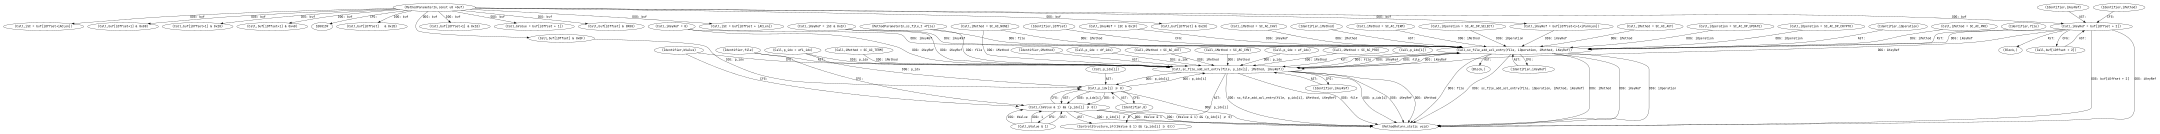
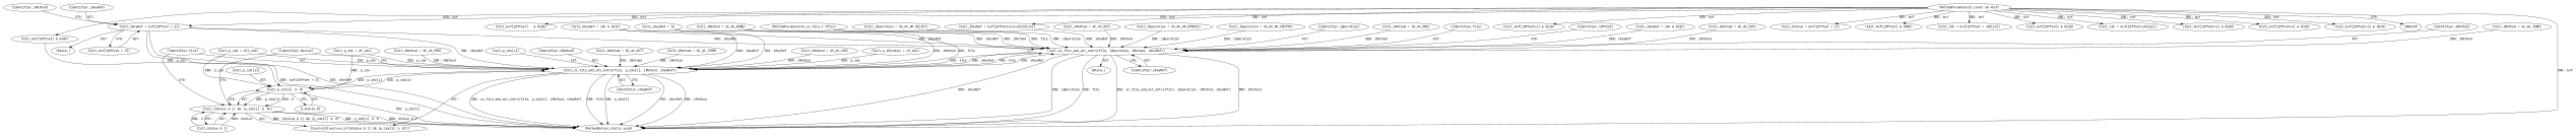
  digraph {
    fontname="JetBrains Mono"
    node [fontname="JetBrains Mono"]
    edge [fontname="JetBrains Mono"]
    n1 [label="(Call,iKeyRef = buf[iOffset + 2])"]
    n2 [label="(Call,sc_file_add_acl_entry(file, iOperation, iMethod, iKeyRef))"]
    n3 [label="(Call,sc_file_add_acl_entry(file, p_idx[i], iMethod, iKeyRef))"]
    n4 [label="(Call,buf[iOffset + 2])"]
    n5 [label="(Block,)"]
    n6 [label="(MethodReturn,static void)"]
    n7 [label="(Block,)"]
    n8 [label="(Identifier,iKeyRef)"]
    n9 [label="(Call,p_idx[i] >= 0)"]
    n10 [label="(Identifier,iKeyRef)"]
    n11 [label="(ControlStructure,if((bValue & 1) && (p_idx[i] >= 0)))"]
    n12 [label="(MethodParameterIn,const u8 *buf)"]
    n13 [label="(Call,buf[iOffset]   & 0x20)"]
    n14 [label="(Call,buf[iOffset] & 0x0F)"]
    n15 [label="(Call,buf[iOffset+1] & 0x10)"]
    n16 [label="(Call,bValue = buf[iOffset + 1])"]
    n17 [label="(Call,buf[iOffset] & 0X80)"]
    n18 [label="(Call,iSC = buf[iOffset + iACLen])"]
    n19 [label="(Call,buf[iOffset] & 0x20)"]
    n20 [label="(Call,iSC = buf[iOffset+iACLen])"]
    n21 [label="(Call,iKeyRef = buf[iOffset+1+1+iParmLen])"]
    n22 [label="(Call,buf[iOffset+1] & 0x08)"]
    n23 [label="(Call,buf[iOffset+1] & 0x20)"]
    n24 [label="(Call,buf[iOffset+1] & 0x40)"]
    1000139
    n26 [label="(Call,(bValue & 1) && (p_idx[i] >= 0))"]
-   n27 [label="(Identifier,0)"]
+   n27 [label="(Literal,0)"]
    n28 [label="(Call,bValue & 1)"]
    n29 [label="(Call,iMethod = SC_AC_CHV)"]
    n30 [label="(Identifier,iMethod)"]
    n31 [label="(Identifier,iMethod)"]
    n32 [label="(Call,p_idx = efi_idx)"]
    n33 [label="(Identifier,file)"]
    n34 [label="(Call,p_idx[i])"]
    n35 [label="(Call,p_idx = df_idx)"]
    n36 [label="(Identifier,bValue)"]
    n37 [label="(Call,iMethod = SC_AC_AUT)"]
    n38 [label="(Call,iKeyRef = 0)"]
    n39 [label="(Call,iMethod = SC_AC_NONE)"]
    n40 [label="(Call,iMethod = SC_AC_TERM)"]
    n41 [label="(Call,iMethod = SC_AC_TERM)"]
    n42 [label="(MethodParameterIn,sc_file_t *file)"]
    n43 [label="(Call,iOperation = SC_AC_OP_SELECT)"]
    n44 [label="(Call,iMethod = SC_AC_AUT)"]
    n45 [label="(Call,iOperation = SC_AC_OP_UPDATE)"]
    n46 [label="(Call,iKeyRef = iSC & 0x1F)"]
    n47 [label="(Call,iMethod = SC_AC_CHV)"]
    n48 [label="(Call,iOperation = SC_AC_OP_CRYPTO)"]
    n49 [label="(Identifier,iMethod)"]
    n50 [label="(Identifier,iOperation)"]
    n51 [label="(Call,iMethod = SC_AC_PRO)"]
    n52 [label="(Identifier,file)"]
    n53 [label="(Identifier,iOffset)"]
    n54 [label="(Call,iKeyRef = iSC & 0x1F)"]
-   n55 [label="(Call,p_idx = ef_idx)"]
+   n55 [label="(Call,p_iParmLen = ef_idx)"]
    n56 [label="(Call,iMethod = SC_AC_PRO)"]
    n57 [label="(Call,p_idx[i])"]
    n58 [label="(Identifier,iKeyRef)"]
    n1 -> n2 [label="DDG: iKeyRef"]
    n1 -> n3 [label="DDG: iKeyRef"]
    n1 -> n4 [label="CFG: "]
    n1 -> n5 [label="AST: "]
    n1 -> n6 [label="DDG: iKeyRef"]
    n1 -> n6 [label="DDG: buf[iOffset + 2]"]
    n2 -> n3 [label="DDG: file"]
    n2 -> n3 [label="DDG: iKeyRef"]
    n2 -> n6 [label="DDG: iMethod"]
    n2 -> n6 [label="DDG: iKeyRef"]
    n2 -> n6 [label="DDG: iOperation"]
    n2 -> n6 [label="DDG: file"]
    n2 -> n6 [label="DDG: sc_file_add_acl_entry(file, iOperation, iMethod, iKeyRef)"]
    n2 -> n7 [label="AST: "]
    n2 -> n8 [label="CFG: "]
    n3 -> n2 [label="DDG: file"]
    n3 -> n2 [label="DDG: iKeyRef"]
    n3 -> n6 [label="DDG: sc_file_add_acl_entry(file, p_idx[i], iMethod, iKeyRef)"]
    n3 -> n6 [label="DDG: file"]
    n3 -> n6 [label="DDG: p_idx[i]"]
    n3 -> n6 [label="DDG: iKeyRef"]
    n3 -> n6 [label="DDG: iMethod"]
    n3 -> n9 [label="DDG: p_idx[i]"]
    n3 -> n10 [label="CFG: "]
    n3 -> n11 [label="AST: "]
    n4 -> n1 [label="AST: "]
    n8 -> n2 [label="AST: "]
    n9 -> n3 [label="DDG: p_idx[i]"]
    n9 -> n6 [label="DDG: p_idx[i]"]
    n9 -> n26 [label="AST: "]
    n9 -> n26 [label="DDG: p_idx[i]"]
    n9 -> n26 [label="DDG: 0"]
    n9 -> n27 [label="CFG: "]
    n10 -> n3 [label="AST: "]
    n12 -> n1 [label="DDG: buf"]
+   n12 -> n6 [label="DDG: buf"]
    n12 -> n13 [label="DDG: buf"]
    n12 -> n14 [label="DDG: buf"]
    n12 -> n15 [label="DDG: buf"]
    n12 -> n16 [label="DDG: buf"]
    n12 -> n17 [label="DDG: buf"]
    n12 -> n18 [label="DDG: buf"]
    n12 -> n19 [label="DDG: buf"]
    n12 -> n20 [label="DDG: buf"]
    n12 -> n21 [label="DDG: buf"]
    n12 -> n22 [label="DDG: buf"]
    n12 -> n23 [label="DDG: buf"]
    n12 -> n24 [label="DDG: buf"]
    n12 -> 1000139 [label="CFG: "]
    n14 -> n9 [label="DDG: p_idx"]
    n21 -> n2 [label="DDG: iKeyRef"]
    n26 -> n6 [label="DDG: p_idx[i] >= 0"]
    n26 -> n6 [label="DDG: bValue & 1"]
    n26 -> n6 [label="DDG: (bValue & 1) && (p_idx[i] >= 0)"]
    n26 -> n9 [label="CFG: "]
    n26 -> n11 [label="AST: "]
    n26 -> n28 [label="CFG: "]
    n27 -> n9 [label="AST: "]
    n28 -> n26 [label="AST: "]
    n28 -> n26 [label="DDG: bValue"]
    n28 -> n26 [label="DDG: 1"]
    n29 -> n2 [label="DDG: iMethod"]
    n30 -> n3 [label="AST: "]
    n31 -> n2 [label="AST: "]
    n32 -> n3 [label="DDG: p_idx"]
    n32 -> n9 [label="DDG: p_idx"]
    n33 -> n3 [label="AST: "]
    n33 -> n26 [label="CFG: "]
    n34 -> n9 [label="AST: "]
    n35 -> n3 [label="DDG: p_idx"]
+   n35 -> n9 [label="DDG: p_idx"]
    n36 -> n3 [label="CFG: "]
    n36 -> n26 [label="CFG: "]
    n37 -> n3 [label="DDG: iMethod"]
    n38 -> n2 [label="DDG: iKeyRef"]
    n38 -> n3 [label="DDG: iKeyRef"]
    n39 -> n2 [label="DDG: iMethod"]
    n39 -> n3 [label="DDG: iMethod"]
    n40 -> n3 [label="DDG: iMethod"]
    n41 -> n2 [label="DDG: iMethod"]
    n42 -> n2 [label="DDG: file"]
    n42 -> n3 [label="DDG: file"]
    n43 -> n2 [label="DDG: iOperation"]
    n44 -> n2 [label="DDG: iMethod"]
    n45 -> n2 [label="DDG: iOperation"]
    n46 -> n2 [label="DDG: iKeyRef"]
    n46 -> n3 [label="DDG: iKeyRef"]
    n47 -> n3 [label="DDG: iMethod"]
    n48 -> n2 [label="DDG: iOperation"]
    n49 -> n1 [label="CFG: "]
    n50 -> n2 [label="AST: "]
    n51 -> n2 [label="DDG: iMethod"]
    n52 -> n2 [label="AST: "]
    n53 -> n2 [label="CFG: "]
    n54 -> n2 [label="DDG: iKeyRef"]
    n55 -> n3 [label="DDG: p_idx"]
    n56 -> n3 [label="DDG: iMethod"]
    n57 -> n3 [label="AST: "]
    n58 -> n1 [label="AST: "]
  }
